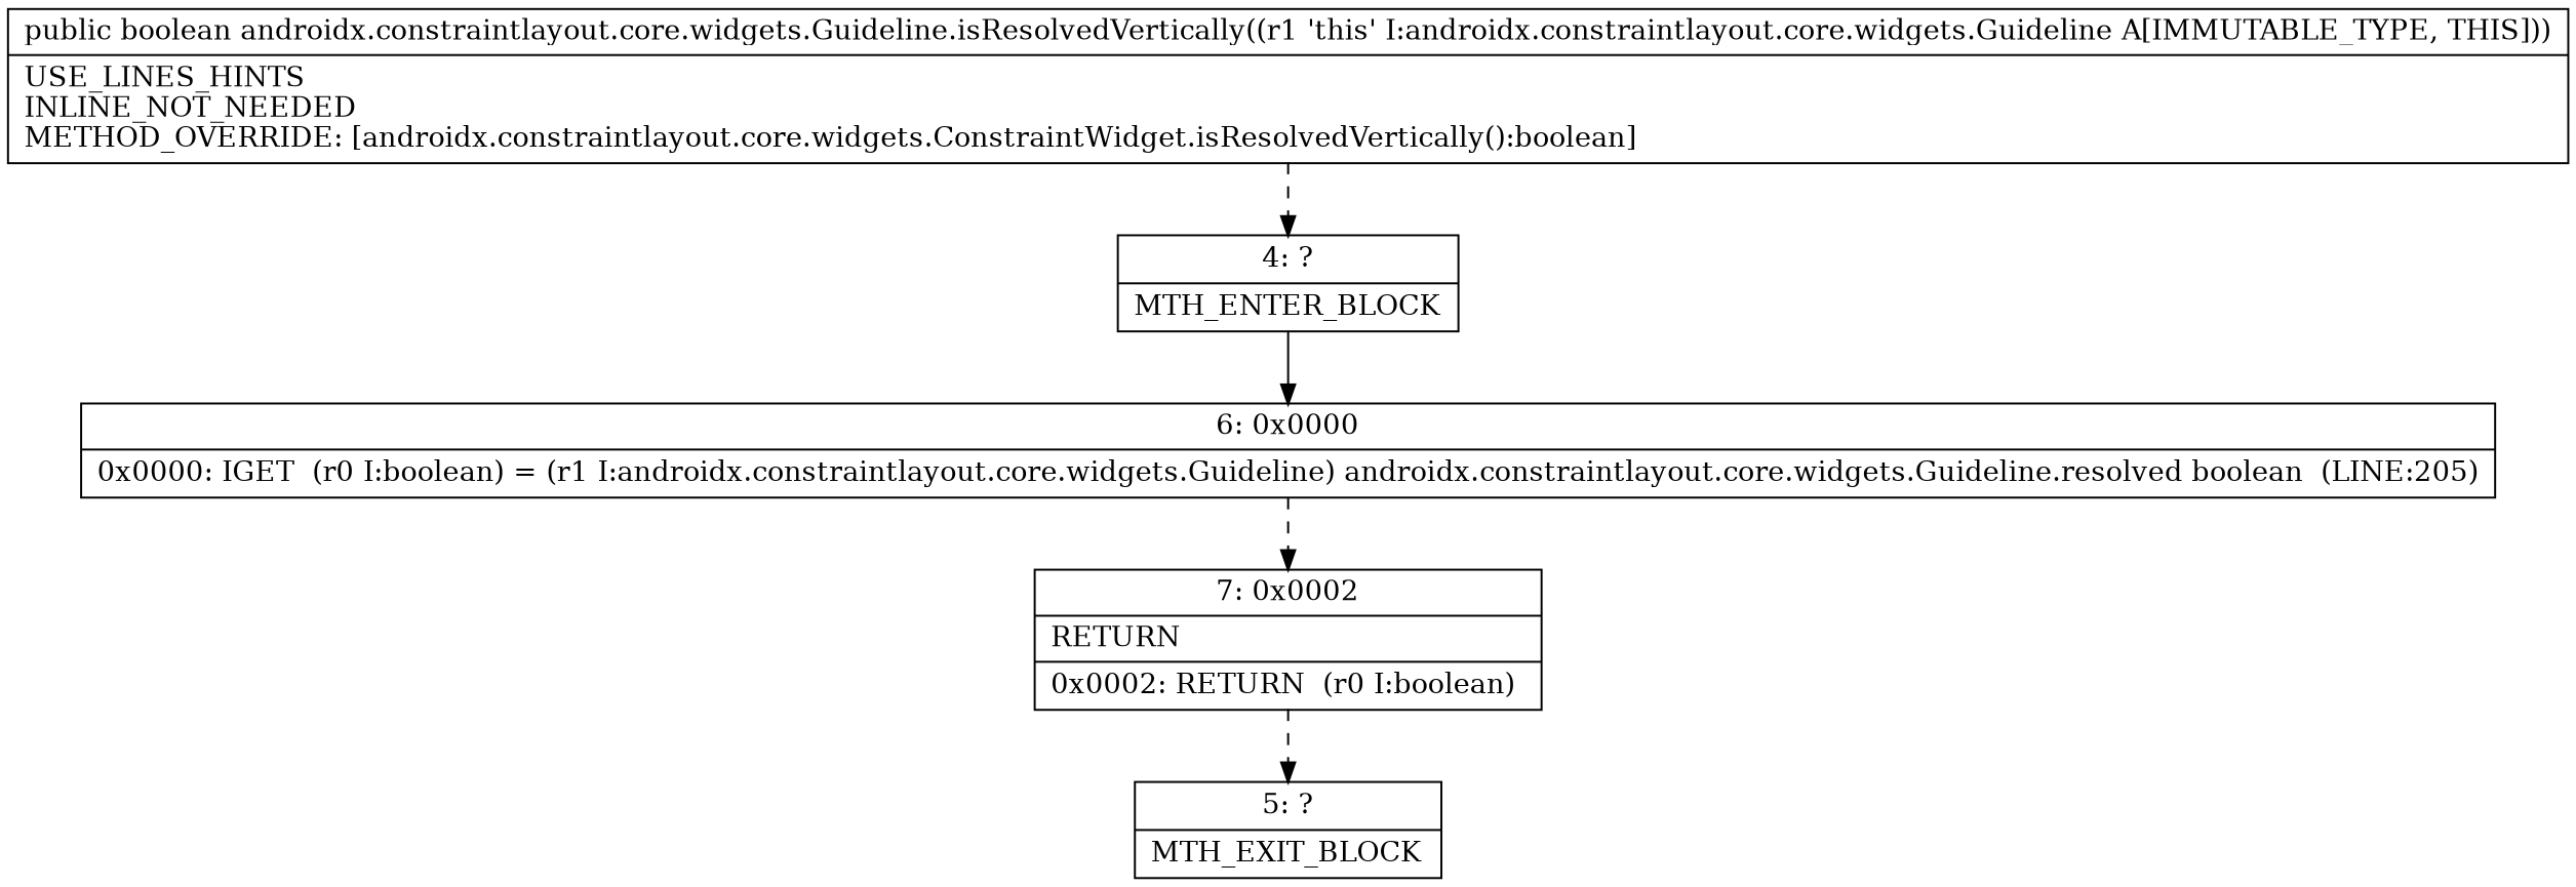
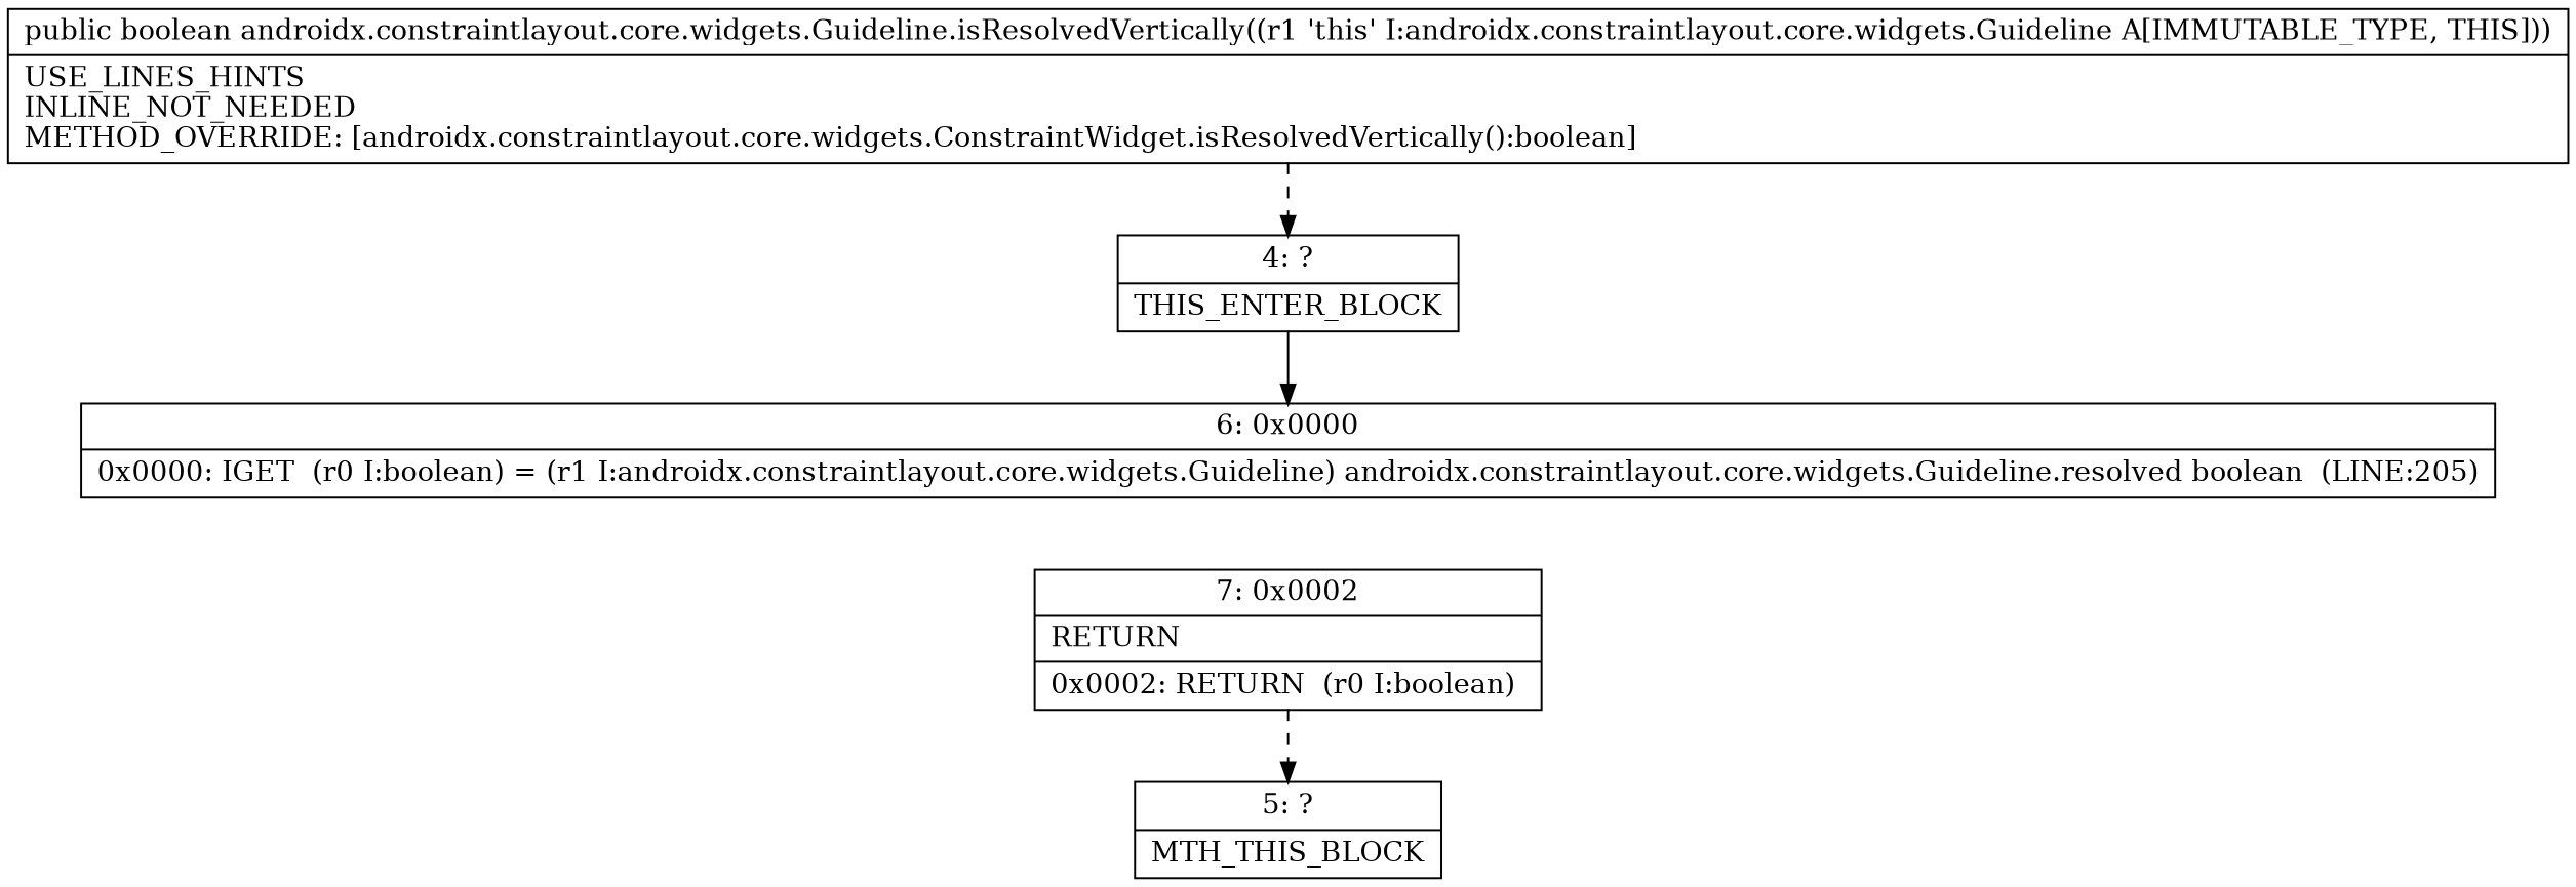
  digraph {
    node [shape=record]
    edge [style=dashed]
-   n1 [label="{4\:\ ?|MTH_ENTER_BLOCK\l}"]
+   n1 [label="{4\:\ ?|THIS_ENTER_BLOCK\l}"]
    n2 [label="{6\:\ 0x0000|0x0000: IGET  (r0 I:boolean) = (r1 I:androidx.constraintlayout.core.widgets.Guideline) androidx.constraintlayout.core.widgets.Guideline.resolved boolean  (LINE:205)\l}"]
    n3 [label="{7\:\ 0x0002|RETURN\l|0x0002: RETURN  (r0 I:boolean) \l}"]
-   n4 [label="{5\:\ ?|MTH_EXIT_BLOCK\l}"]
+   n4 [label="{5\:\ ?|MTH_THIS_BLOCK\l}"]
    n5 [label="{public boolean androidx.constraintlayout.core.widgets.Guideline.isResolvedVertically((r1 'this' I:androidx.constraintlayout.core.widgets.Guideline A[IMMUTABLE_TYPE, THIS]))  | USE_LINES_HINTS\lINLINE_NOT_NEEDED\lMETHOD_OVERRIDE: [androidx.constraintlayout.core.widgets.ConstraintWidget.isResolvedVertically():boolean]\l}"]
    n1 -> n2 [style=solid]
-   n2 -> n3
    n3 -> n4
    n5 -> n1
  }
